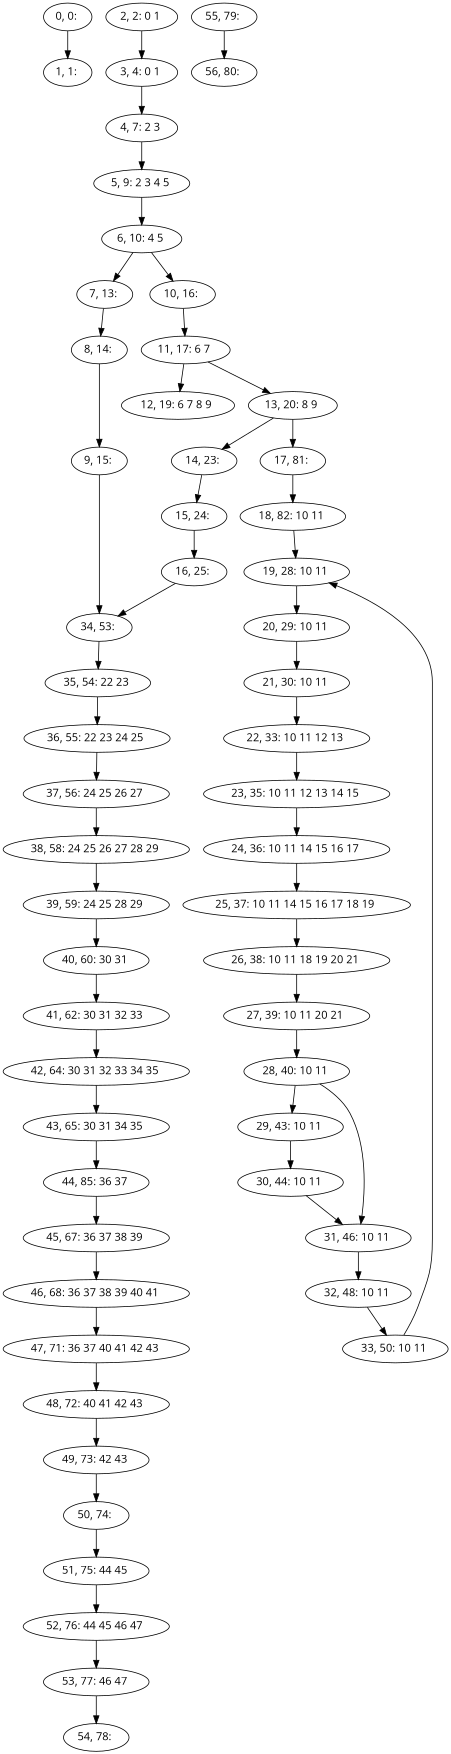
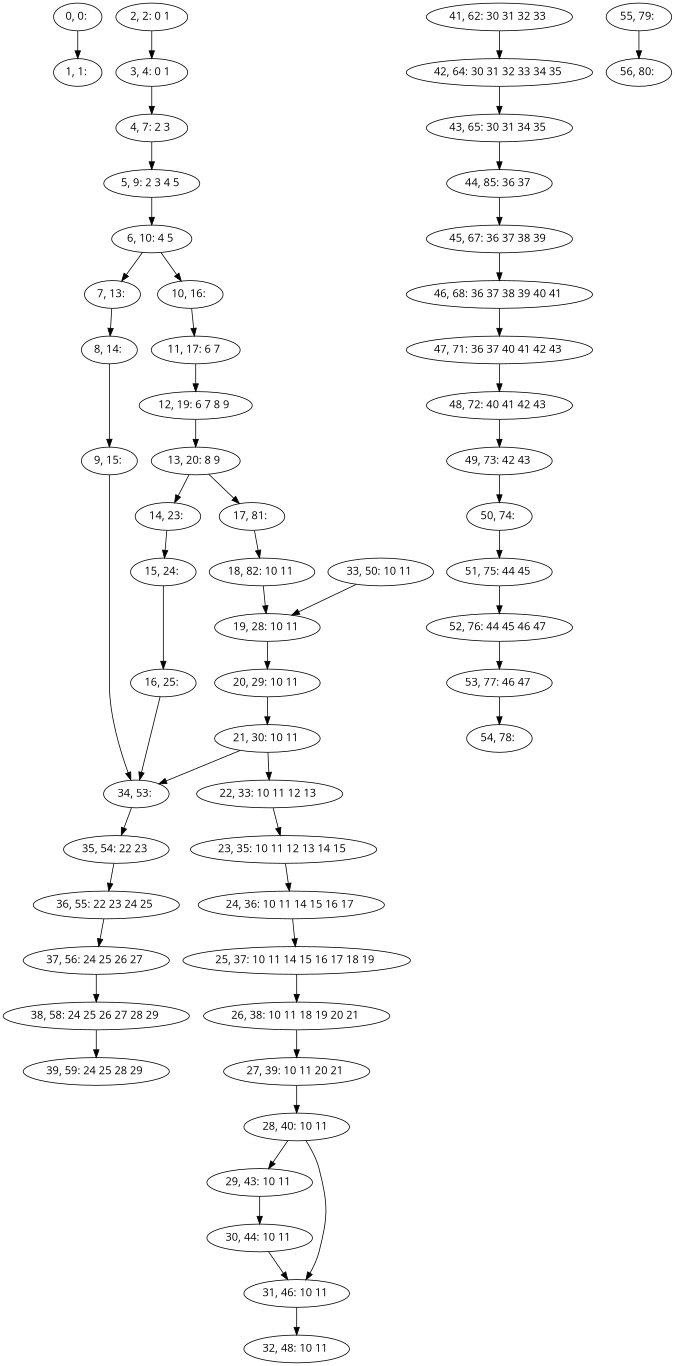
  digraph {
    fontname="Open Sans"
    node [fontname="Open Sans"]
    edge [fontname="Open Sans"]
    n1 [label="0, 0: "]
    n2 [label="1, 1: "]
    n3 [label="2, 2: 0 1 "]
    n4 [label="3, 4: 0 1 "]
    n5 [label="4, 7: 2 3 "]
    n6 [label="5, 9: 2 3 4 5 "]
    n7 [label="6, 10: 4 5 "]
    n8 [label="7, 13: "]
    n9 [label="10, 16: "]
    n10 [label="8, 14: "]
    n11 [label="11, 17: 6 7 "]
    n12 [label="9, 15: "]
    n13 [label="34, 53: "]
    n14 [label="35, 54: 22 23 "]
    n15 [label="12, 19: 6 7 8 9 "]
    n16 [label="13, 20: 8 9 "]
    n17 [label="14, 23: "]
    n18 [label="17, 81: "]
    n19 [label="15, 24: "]
    n20 [label="18, 82: 10 11 "]
    n21 [label="16, 25: "]
    n22 [label="19, 28: 10 11 "]
    n23 [label="20, 29: 10 11 "]
    n24 [label="21, 30: 10 11 "]
    n25 [label="22, 33: 10 11 12 13 "]
    n26 [label="23, 35: 10 11 12 13 14 15 "]
    n27 [label="24, 36: 10 11 14 15 16 17 "]
    n28 [label="25, 37: 10 11 14 15 16 17 18 19 "]
    n29 [label="26, 38: 10 11 18 19 20 21 "]
    n30 [label="27, 39: 10 11 20 21 "]
    n31 [label="28, 40: 10 11 "]
    n32 [label="29, 43: 10 11 "]
    n33 [label="31, 46: 10 11 "]
    n34 [label="30, 44: 10 11 "]
    n35 [label="32, 48: 10 11 "]
    n36 [label="33, 50: 10 11 "]
    n37 [label="36, 55: 22 23 24 25 "]
    n38 [label="37, 56: 24 25 26 27 "]
    n39 [label="38, 58: 24 25 26 27 28 29 "]
    n40 [label="39, 59: 24 25 28 29 "]
-   n41 [label="40, 60: 30 31 "]
    n42 [label="41, 62: 30 31 32 33 "]
    n43 [label="42, 64: 30 31 32 33 34 35 "]
    n44 [label="43, 65: 30 31 34 35 "]
    n45 [label="44, 85: 36 37 "]
    n46 [label="45, 67: 36 37 38 39 "]
    n47 [label="46, 68: 36 37 38 39 40 41 "]
    n48 [label="47, 71: 36 37 40 41 42 43 "]
    n49 [label="48, 72: 40 41 42 43 "]
    n50 [label="49, 73: 42 43 "]
    n51 [label="50, 74: "]
    n52 [label="51, 75: 44 45 "]
    n53 [label="52, 76: 44 45 46 47 "]
    n54 [label="53, 77: 46 47 "]
    n55 [label="54, 78: "]
    n56 [label="55, 79: "]
    n57 [label="56, 80: "]
    n1 -> n2
    n3 -> n4
    n4 -> n5
    n5 -> n6
    n6 -> n7
    n7 -> n8
    n7 -> n9
    n8 -> n10
    n9 -> n11
    n10 -> n12
    n11 -> n15
    n12 -> n13
    n13 -> n14
    n14 -> n37
-   n11 -> n16
+   n15 -> n16
    n16 -> n17
    n16 -> n18
    n17 -> n19
    n18 -> n20
    n19 -> n21
    n20 -> n22
    n21 -> n13
    n22 -> n23
    n23 -> n24
+   n24 -> n13
    n24 -> n25
    n25 -> n26
    n26 -> n27
    n27 -> n28
    n28 -> n29
    n29 -> n30
    n30 -> n31
    n31 -> n32
    n31 -> n33
    n32 -> n34
    n33 -> n35
    n34 -> n33
-   n35 -> n36
    n36 -> n22
    n37 -> n38
    n38 -> n39
    n39 -> n40
-   n40 -> n41
-   n41 -> n42
    n42 -> n43
    n43 -> n44
    n44 -> n45
    n45 -> n46
    n46 -> n47
    n47 -> n48
    n48 -> n49
    n49 -> n50
    n50 -> n51
    n51 -> n52
    n52 -> n53
    n53 -> n54
    n54 -> n55
    n56 -> n57
  }
